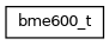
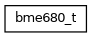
  digraph {
    rankdir=LR
-   n1 [color=black fillcolor=white fontname=Helvetica fontsize=10 height=0.2 label=bme600_t shape=record style=filled width=0.4]
+   n1 [color=black fillcolor=white fontname=Helvetica fontsize=10 height=0.2 label=bme680_t shape=record style=filled width=0.4]
  }
